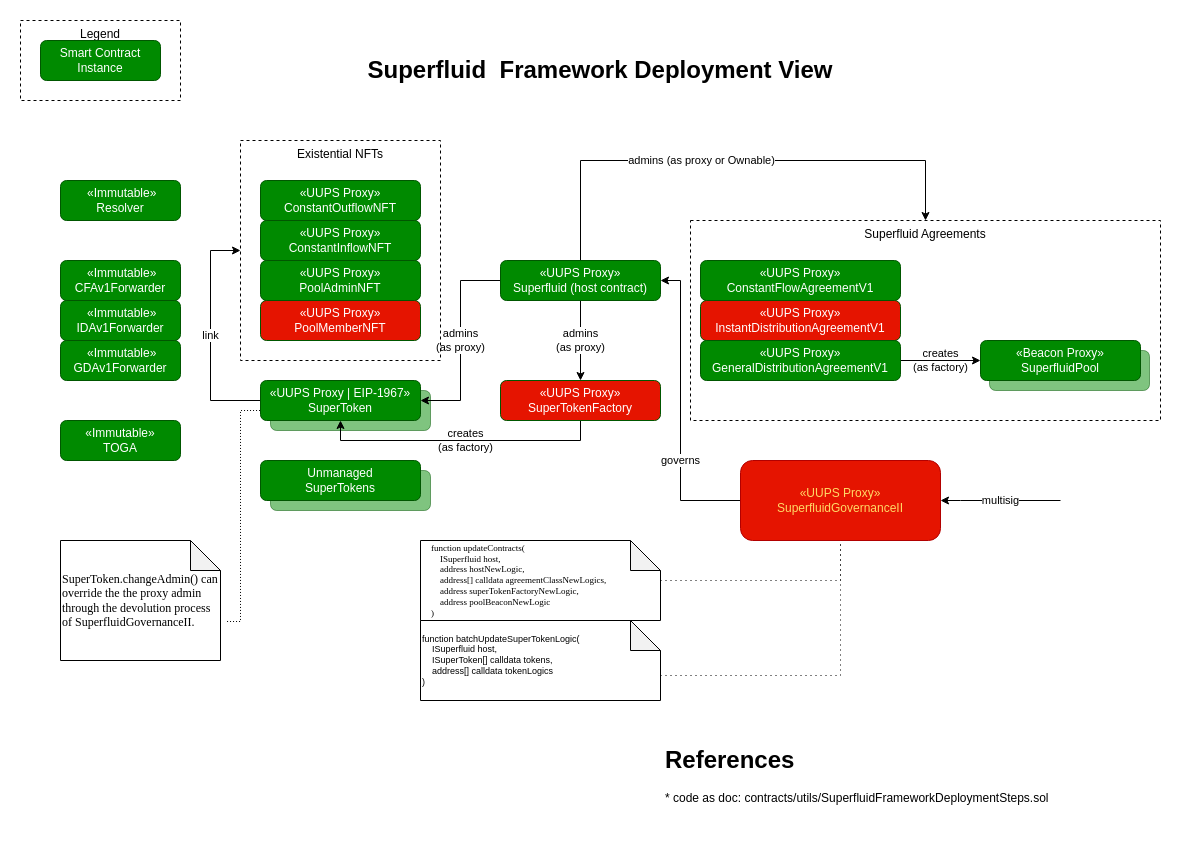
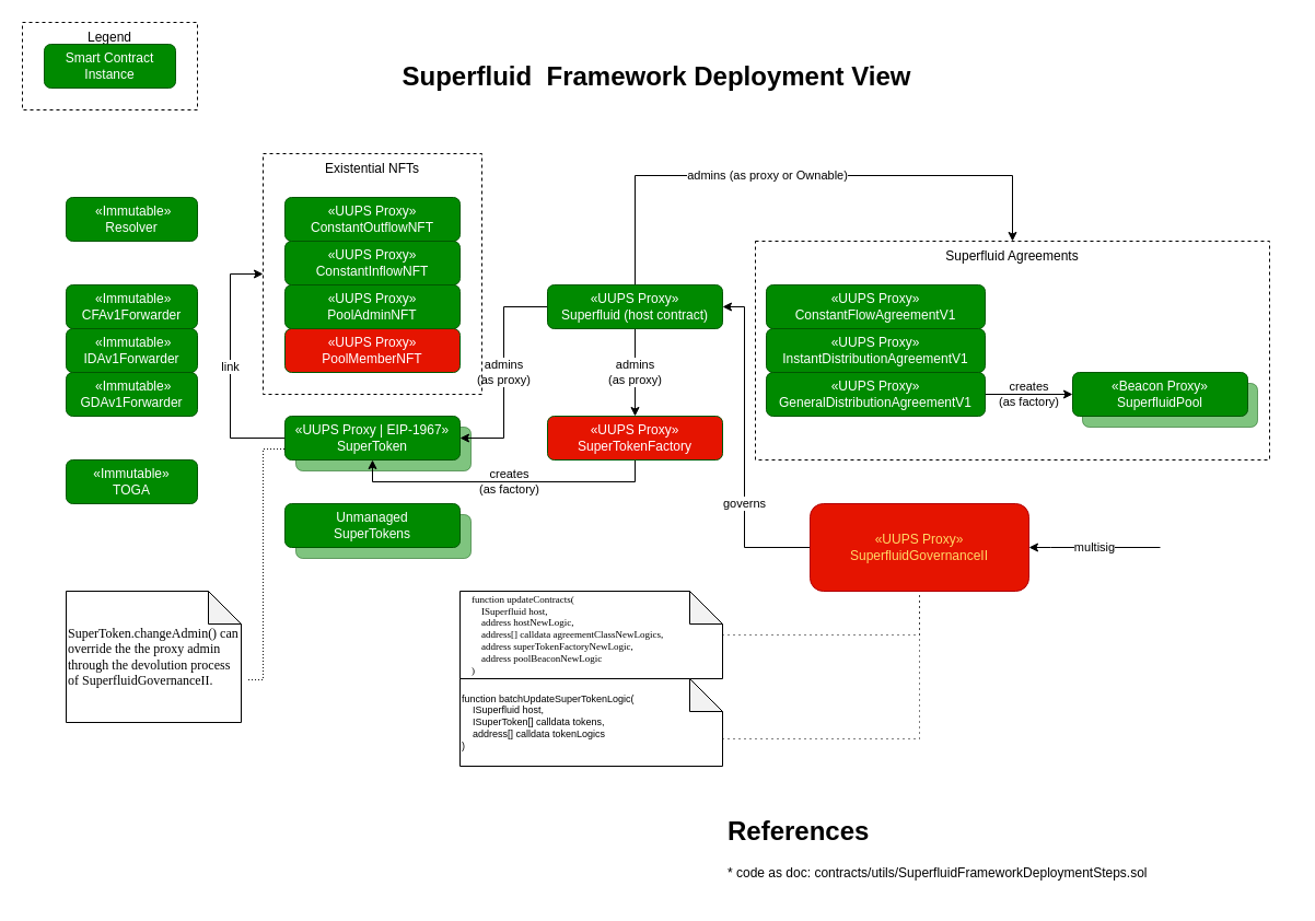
  <mxCell id="0" />
  <mxCell id="1" parent="0" />
  <mxCell id="2" value="&lt;br&gt;" style="rounded=1;whiteSpace=wrap;html=1;fillColor=#008a00;fontColor=#ffffff;strokeColor=#005700;gradientColor=none;shadow=0;opacity=50;" parent="1" vertex="1"><mxGeometry x="270" y="470" width="160" height="40" as="geometry" /></mxCell>
  <mxCell id="3" value="&lt;br&gt;" style="rounded=1;whiteSpace=wrap;html=1;fillColor=#008a00;fontColor=#ffffff;strokeColor=#005700;gradientColor=none;shadow=0;opacity=50;" parent="1" vertex="1"><mxGeometry x="270" y="390" width="160" height="40" as="geometry" /></mxCell>
  <mxCell id="4" value="&lt;br&gt;" style="rounded=1;whiteSpace=wrap;html=1;fillColor=#008a00;fontColor=#ffffff;strokeColor=#005700;gradientColor=none;shadow=0;opacity=50;" parent="1" vertex="1"><mxGeometry x="989" y="350" width="160" height="40" as="geometry" /></mxCell>
  <mxCell id="5" value="Legend" style="rounded=0;whiteSpace=wrap;html=1;dashed=1;fillColor=none;verticalAlign=top;" parent="1" vertex="1"><mxGeometry width="160" height="80" as="geometry" x="20" y="20" /></mxCell>
  <mxCell id="6" value="Smart Contract&lt;br&gt;Instance" style="rounded=1;whiteSpace=wrap;html=1;fillColor=#008a00;fontColor=#ffffff;strokeColor=#005700;" parent="1" vertex="1"><mxGeometry x="40" y="40" width="120" height="40" as="geometry" /></mxCell>
  <mxCell id="7" value="«UUPS Proxy»&lt;br&gt;ConstantFlowAgreementV1" style="rounded=1;whiteSpace=wrap;html=1;fillColor=#008a00;fontColor=#ffffff;strokeColor=#005700;" parent="1" vertex="1"><mxGeometry x="700" y="260" width="200" height="40" as="geometry" /></mxCell>
- <mxCell id="8" value="«UUPS Proxy»&lt;br&gt;InstantDistributionAgreementV1" style="rounded=1;whiteSpace=wrap;html=1;fillColor=#e51400;fontColor=#ffffff;strokeColor=#005700;" parent="1" vertex="1"><mxGeometry x="700" y="300" width="200" height="40" as="geometry" /></mxCell>
+ <mxCell id="8" value="«UUPS Proxy»&lt;br&gt;InstantDistributionAgreementV1" style="rounded=1;whiteSpace=wrap;html=1;fillColor=#008a00;fontColor=#ffffff;strokeColor=#005700;" parent="1" vertex="1"><mxGeometry x="700" y="300" width="200" height="40" as="geometry" /></mxCell>
  <mxCell id="9" value="admins (as proxy or Ownable)" style="edgeStyle=orthogonalEdgeStyle;rounded=0;orthogonalLoop=1;jettySize=auto;html=1;entryX=0.5;entryY=0;entryDx=0;entryDy=0;exitX=0.5;exitY=0;exitDx=0;exitDy=0;" parent="1" source="12" target="44" edge="1"><mxGeometry x="-0.125" relative="1" as="geometry"><Array as="points"><mxPoint x="580" y="160" /><mxPoint x="925" y="160" /></Array><mxPoint as="offset" /><mxPoint x="1090" y="340" as="targetPoint" /></mxGeometry></mxCell>
  <mxCell id="10" value="admins&lt;br&gt;(as proxy)" style="edgeStyle=orthogonalEdgeStyle;rounded=0;orthogonalLoop=1;jettySize=auto;html=1;entryX=1;entryY=0.5;entryDx=0;entryDy=0;exitX=0;exitY=0.5;exitDx=0;exitDy=0;" parent="1" source="12" target="19" edge="1"><mxGeometry relative="1" as="geometry" /></mxCell>
  <mxCell id="11" value="admins&lt;br&gt;(as proxy)" style="edgeStyle=orthogonalEdgeStyle;rounded=0;orthogonalLoop=1;jettySize=auto;html=1;entryX=0.5;entryY=0;entryDx=0;entryDy=0;" parent="1" source="12" target="29" edge="1"><mxGeometry relative="1" as="geometry"><mxPoint as="offset" /></mxGeometry></mxCell>
  <mxCell id="12" value="«UUPS Proxy»&lt;br&gt;Superfluid (host contract)" style="rounded=1;whiteSpace=wrap;html=1;fillColor=#008a00;fontColor=#ffffff;strokeColor=#005700;" parent="1" vertex="1"><mxGeometry x="500" y="260" width="160" height="40" as="geometry" /></mxCell>
  <mxCell id="13" value="governs" style="edgeStyle=orthogonalEdgeStyle;rounded=0;orthogonalLoop=1;jettySize=auto;html=1;entryX=1;entryY=0.5;entryDx=0;entryDy=0;" edge="1" parent="1" source="14" target="12"><mxGeometry x="-0.333" relative="1" as="geometry"><Array as="points"><mxPoint x="680" y="500" /><mxPoint x="680" y="280" /></Array><mxPoint as="offset" /></mxGeometry></mxCell>
  <mxCell id="14" value="«UUPS Proxy»&lt;br&gt;SuperfluidGovernanceII" style="rounded=1;whiteSpace=wrap;html=1;fillColor=#e51400;fontColor=#FFD966;strokeColor=#B20000;" parent="1" vertex="1"><mxGeometry x="740" y="460" width="200" height="80" as="geometry" /></mxCell>
  <mxCell id="15" value="creates&lt;br&gt;(as factory)" style="edgeStyle=orthogonalEdgeStyle;rounded=0;orthogonalLoop=1;jettySize=auto;html=1;entryX=0;entryY=0.5;entryDx=0;entryDy=0;labelBackgroundColor=none;" parent="1" source="16" target="17" edge="1"><mxGeometry relative="1" as="geometry"><mxPoint x="970" y="360" as="targetPoint" /></mxGeometry></mxCell>
  <mxCell id="16" value="«UUPS Proxy»&lt;br&gt;GeneralDistributionAgreementV1" style="rounded=1;whiteSpace=wrap;html=1;fillColor=#008a00;fontColor=#ffffff;strokeColor=#005700;" parent="1" vertex="1"><mxGeometry x="700" y="340" width="200" height="40" as="geometry" /></mxCell>
  <mxCell id="17" value="«Beacon Proxy»&lt;br&gt;SuperfluidPool" style="rounded=1;whiteSpace=wrap;html=1;fillColor=#008a00;fontColor=#ffffff;strokeColor=#005700;gradientColor=none;shadow=0;" parent="1" vertex="1"><mxGeometry x="980" y="340" width="160" height="40" as="geometry" /></mxCell>
  <mxCell id="18" value="link" style="edgeStyle=orthogonalEdgeStyle;rounded=0;orthogonalLoop=1;jettySize=auto;html=1;entryX=0;entryY=0.5;entryDx=0;entryDy=0;exitX=0;exitY=0.5;exitDx=0;exitDy=0;" parent="1" source="19" target="27" edge="1"><mxGeometry relative="1" as="geometry"><Array as="points"><mxPoint x="210" y="400" /><mxPoint x="210" y="250" /></Array></mxGeometry></mxCell>
  <mxCell id="19" value="&lt;div&gt;«UUPS Proxy | EIP-1967»&lt;/div&gt;SuperToken" style="rounded=1;whiteSpace=wrap;html=1;fillColor=#008a00;fontColor=#ffffff;strokeColor=#005700;" parent="1" vertex="1"><mxGeometry x="260" y="380" width="160" height="40" as="geometry" /></mxCell>
  <mxCell id="20" value="&amp;nbsp;«Immutable»&lt;br&gt;CFAv1Forwarder" style="rounded=1;whiteSpace=wrap;html=1;fillColor=#008a00;fontColor=#ffffff;strokeColor=#005700;" parent="1" vertex="1"><mxGeometry x="60" y="260" width="120" height="40" as="geometry" /></mxCell>
  <mxCell id="21" value="&amp;nbsp;«Immutable»&lt;br&gt;IDAv1Forwarder" style="rounded=1;whiteSpace=wrap;html=1;fillColor=#008a00;fontColor=#ffffff;strokeColor=#005700;" parent="1" vertex="1"><mxGeometry x="60" y="300" width="120" height="40" as="geometry" /></mxCell>
  <mxCell id="22" value="&amp;nbsp;«Immutable»&lt;br&gt;GDAv1Forwarder" style="rounded=1;whiteSpace=wrap;html=1;fillColor=#008a00;fontColor=#ffffff;strokeColor=#005700;" parent="1" vertex="1"><mxGeometry x="60" y="340" width="120" height="40" as="geometry" /></mxCell>
  <mxCell id="23" value="«UUPS Proxy»&lt;br&gt;ConstantOutflowNFT" style="rounded=1;whiteSpace=wrap;html=1;fillColor=#008a00;fontColor=#ffffff;strokeColor=#005700;" parent="1" vertex="1"><mxGeometry x="260" y="180" width="160" height="40" as="geometry" /></mxCell>
  <mxCell id="24" value="«UUPS Proxy»&lt;br&gt;ConstantInflowNFT" style="rounded=1;whiteSpace=wrap;html=1;fillColor=#008a00;fontColor=#ffffff;strokeColor=#005700;" parent="1" vertex="1"><mxGeometry x="260" y="220" width="160" height="40" as="geometry" /></mxCell>
  <mxCell id="25" value="«UUPS Proxy»&lt;br&gt;PoolAdminNFT" style="rounded=1;whiteSpace=wrap;html=1;fillColor=#008a00;fontColor=#ffffff;strokeColor=#005700;" parent="1" vertex="1"><mxGeometry x="260" y="260" width="160" height="40" as="geometry" /></mxCell>
  <mxCell id="26" value="«UUPS Proxy»&lt;br&gt;PoolMemberNFT" style="rounded=1;whiteSpace=wrap;html=1;fillColor=#e51400;fontColor=#ffffff;strokeColor=#005700;" parent="1" vertex="1"><mxGeometry x="260" y="300" width="160" height="40" as="geometry" /></mxCell>
  <mxCell id="27" value="Existential NFTs" style="rounded=0;whiteSpace=wrap;html=1;dashed=1;fillColor=none;verticalAlign=top;" parent="1" vertex="1"><mxGeometry x="240" y="140" width="200" height="220" as="geometry" /></mxCell>
  <mxCell id="28" value="creates&lt;br&gt;(as factory)" style="edgeStyle=orthogonalEdgeStyle;rounded=0;orthogonalLoop=1;jettySize=auto;html=1;exitX=0.5;exitY=1;exitDx=0;exitDy=0;labelBackgroundColor=none;" parent="1" edge="1"><mxGeometry relative="1" as="geometry"><mxPoint x="580" y="410" as="sourcePoint" /><mxPoint x="340" y="420" as="targetPoint" /><Array as="points"><mxPoint x="580" y="440" /><mxPoint x="340" y="440" /></Array></mxGeometry></mxCell>
  <mxCell id="29" value="«UUPS Proxy»&lt;br&gt;SuperTokenFactory" style="rounded=1;whiteSpace=wrap;html=1;fillColor=#e51400;fontColor=#ffffff;strokeColor=#005700;" parent="1" vertex="1"><mxGeometry x="500" y="380" width="160" height="40" as="geometry" /></mxCell>
  <mxCell id="30" value="&amp;nbsp;«Immutable»&lt;br&gt;Resolver" style="rounded=1;whiteSpace=wrap;html=1;fillColor=#008a00;fontColor=#ffffff;strokeColor=#005700;" parent="1" vertex="1"><mxGeometry x="60" y="180" width="120" height="40" as="geometry" /></mxCell>
  <mxCell id="31" value="«Immutable»&lt;br&gt;TOGA" style="rounded=1;whiteSpace=wrap;html=1;fillColor=#008a00;fontColor=#ffffff;strokeColor=#005700;" parent="1" vertex="1"><mxGeometry x="60" y="420" width="120" height="40" as="geometry" /></mxCell>
  <mxCell id="32" value="" style="shape=image;verticalLabelPosition=bottom;labelBackgroundColor=default;verticalAlign=top;aspect=fixed;imageAspect=0;image=https://www.worldatlas.com/img/flag/vn-flag.jpg;" parent="1" vertex="1"><mxGeometry x="750" y="470" width="29.85" height="20" as="geometry" /></mxCell>
  <mxCell id="33" value="&lt;div&gt;&lt;/div&gt;Unmanaged&lt;br&gt;SuperTokens" style="rounded=1;whiteSpace=wrap;html=1;fillColor=#008a00;fontColor=#ffffff;strokeColor=#005700;" parent="1" vertex="1"><mxGeometry x="260" y="460" width="160" height="40" as="geometry" /></mxCell>
  <mxCell id="34" style="edgeStyle=orthogonalEdgeStyle;rounded=0;orthogonalLoop=1;jettySize=auto;html=1;entryX=0;entryY=0.75;entryDx=0;entryDy=0;dashed=1;dashPattern=1 2;endArrow=none;endFill=0;exitX=1.041;exitY=0.675;exitDx=0;exitDy=0;exitPerimeter=0;" parent="1" source="37" target="19" edge="1"><mxGeometry relative="1" as="geometry" /></mxCell>
  <mxCell id="35" style="edgeStyle=orthogonalEdgeStyle;rounded=0;orthogonalLoop=1;jettySize=auto;html=1;entryX=0.5;entryY=1;entryDx=0;entryDy=0;endArrow=none;endFill=0;dashed=1;dashPattern=1 4;" parent="1" source="36" target="14" edge="1"><mxGeometry relative="1" as="geometry" /></mxCell>
  <mxCell id="36" value="&lt;div style=&quot;font-size: 9px;&quot;&gt;&lt;font face=&quot;Lucida Console&quot; style=&quot;font-size: 9px;&quot;&gt;&amp;nbsp; &amp;nbsp; function updateContracts(&lt;/font&gt;&lt;/div&gt;&lt;div style=&quot;font-size: 9px;&quot;&gt;&lt;font face=&quot;Lucida Console&quot; style=&quot;font-size: 9px;&quot;&gt;&amp;nbsp; &amp;nbsp; &amp;nbsp; &amp;nbsp; ISuperfluid host,&lt;/font&gt;&lt;/div&gt;&lt;div style=&quot;font-size: 9px;&quot;&gt;&lt;font face=&quot;Lucida Console&quot; style=&quot;font-size: 9px;&quot;&gt;&amp;nbsp; &amp;nbsp; &amp;nbsp; &amp;nbsp; address hostNewLogic,&lt;/font&gt;&lt;/div&gt;&lt;div style=&quot;font-size: 9px;&quot;&gt;&lt;font face=&quot;Lucida Console&quot; style=&quot;font-size: 9px;&quot;&gt;&amp;nbsp; &amp;nbsp; &amp;nbsp; &amp;nbsp; address[] calldata agreementClassNewLogics,&lt;/font&gt;&lt;/div&gt;&lt;div style=&quot;font-size: 9px;&quot;&gt;&lt;font face=&quot;Lucida Console&quot; style=&quot;font-size: 9px;&quot;&gt;&amp;nbsp; &amp;nbsp; &amp;nbsp; &amp;nbsp; address superTokenFactoryNewLogic,&lt;/font&gt;&lt;/div&gt;&lt;div style=&quot;font-size: 9px;&quot;&gt;&lt;font face=&quot;Lucida Console&quot; style=&quot;font-size: 9px;&quot;&gt;&amp;nbsp; &amp;nbsp; &amp;nbsp; &amp;nbsp; address poolBeaconNewLogic&lt;/font&gt;&lt;/div&gt;&lt;div style=&quot;font-size: 9px;&quot;&gt;&lt;font face=&quot;Lucida Console&quot; style=&quot;font-size: 9px;&quot;&gt;&amp;nbsp; &amp;nbsp; )&lt;/font&gt;&lt;/div&gt;" style="shape=note;whiteSpace=wrap;html=1;backgroundOutline=1;darkOpacity=0.05;align=left;fontSize=9;" parent="1" vertex="1"><mxGeometry x="420" y="540" width="240" height="80" as="geometry" /></mxCell>
  <mxCell id="37" value="&lt;div style=&quot;&quot;&gt;&lt;font face=&quot;Lucida Console&quot;&gt;SuperToken.changeAdmin() can override the the proxy admin through the devolution process of SuperfluidGovernanceII.&lt;/font&gt;&lt;br&gt;&lt;/div&gt;" style="shape=note;whiteSpace=wrap;html=1;backgroundOutline=1;darkOpacity=0.05;align=left;" parent="1" vertex="1"><mxGeometry x="60" y="540" width="160" height="120" as="geometry" /></mxCell>
  <mxCell id="38" value="multisig" style="edgeStyle=orthogonalEdgeStyle;rounded=0;orthogonalLoop=1;jettySize=auto;html=1;entryX=1;entryY=0.5;entryDx=0;entryDy=0;endArrow=classic;endFill=1;" parent="1" source="39" target="14" edge="1"><mxGeometry relative="1" as="geometry"><Array as="points"><mxPoint x="960" y="500" /><mxPoint x="960" y="500" /></Array></mxGeometry></mxCell>
  <mxCell id="39" value="" style="shape=image;verticalLabelPosition=bottom;labelBackgroundColor=default;verticalAlign=top;aspect=fixed;imageAspect=0;image=https://www.pngall.com/wp-content/uploads/2017/03/Winnie-The-Pooh-PNG-Clipart.png;" parent="1" vertex="1"><mxGeometry x="1060" y="460" width="80" height="80" as="geometry" /></mxCell>
  <mxCell id="40" value="&lt;div style=&quot;font-size: 9px;&quot;&gt;&lt;div&gt;function batchUpdateSuperTokenLogic(&lt;/div&gt;&lt;div&gt;&amp;nbsp; &amp;nbsp; ISuperfluid host,&lt;/div&gt;&lt;div&gt;&amp;nbsp; &amp;nbsp; ISuperToken[] calldata tokens,&lt;/div&gt;&lt;div&gt;&amp;nbsp; &amp;nbsp; address[] calldata tokenLogics&lt;/div&gt;&lt;div&gt;)&lt;/div&gt;&lt;/div&gt;" style="shape=note;whiteSpace=wrap;html=1;backgroundOutline=1;darkOpacity=0.05;align=left;fontSize=9;" parent="1" vertex="1"><mxGeometry x="420" y="620" width="240" height="80" as="geometry" /></mxCell>
  <mxCell id="41" style="edgeStyle=orthogonalEdgeStyle;rounded=0;orthogonalLoop=1;jettySize=auto;html=1;entryX=0.5;entryY=1;entryDx=0;entryDy=0;endArrow=none;endFill=0;dashed=1;dashPattern=1 4;exitX=0;exitY=0;exitDx=240;exitDy=55;exitPerimeter=0;" parent="1" source="40" target="14" edge="1"><mxGeometry relative="1" as="geometry"><mxPoint x="670" y="590" as="sourcePoint" /><mxPoint x="850" y="550" as="targetPoint" /></mxGeometry></mxCell>
  <mxCell id="42" value="&lt;h1&gt;References&amp;nbsp;&lt;/h1&gt;* code as doc: contracts/utils/SuperfluidFrameworkDeploymentSteps.sol" style="text;html=1;strokeColor=none;fillColor=none;spacing=5;spacingTop=-20;whiteSpace=wrap;overflow=hidden;rounded=0;" parent="1" vertex="1"><mxGeometry x="660" y="740" width="520" height="80" as="geometry" /></mxCell>
  <mxCell id="43" value="&lt;h1&gt;Superfluid&amp;nbsp; Framework Deployment View&lt;/h1&gt;" style="text;html=1;strokeColor=none;fillColor=none;spacing=5;spacingTop=-20;whiteSpace=wrap;overflow=hidden;rounded=0;align=center;" parent="1" vertex="1"><mxGeometry x="340" y="50" width="520" height="40" as="geometry" /></mxCell>
  <mxCell id="44" value="Superfluid Agreements" style="rounded=0;whiteSpace=wrap;html=1;dashed=1;fillColor=none;verticalAlign=top;" vertex="1" parent="1"><mxGeometry x="690" y="220" width="470" height="200" as="geometry" /></mxCell>
